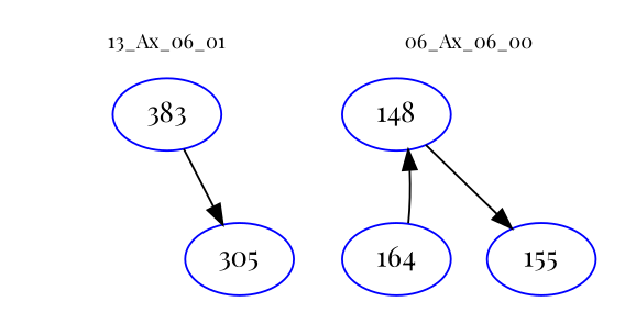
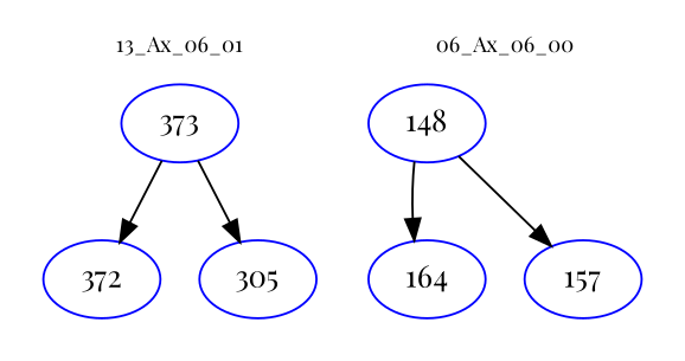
  digraph {
    fontname="Playfair Display"
    node [color=blue fontname="Playfair Display"]
    edge [color=black fontname="Playfair Display"]
-   n1 [label=383]
+   n1 [label=373]
+   n2 [label=372]
    n3 [label=305]
    n4 [label=148]
    n5 [label=164]
-   n6 [label=155]
+   n6 [label=157]
    subgraph cluster_1 {
      color=white
      fontsize=10
      label="13_Ax_06_01"
      n1
+     n2
      n3
    }
    subgraph cluster_2 {
      color=white
      fontsize=10
      label="06_Ax_06_00"
      n4
      n5
      n6
    }
+   n1 -> n2
    n1 -> n3
-   n5 -> n4
+   n4 -> n5
    n4 -> n6
  }
